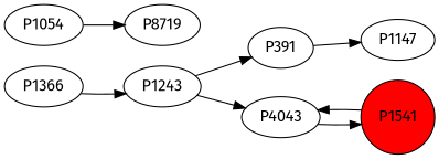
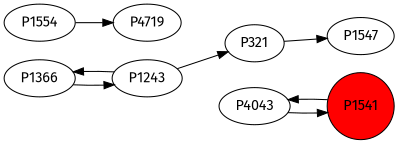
  digraph {
    fontname="Fira Sans"
    rankdir=LR
    node [fontname="Fira Sans"]
    edge [fontname="Fira Sans"]
    P1366
    P1243
-   P321 [label=P391]
-   P1554 [label=P1054]
-   P4719 [label=P8719]
-   P1547 [label=P1147]
+   P321
+   P1554
+   P4719
+   P1547
    P1541 [fillcolor=red shape=circle style=filled]
    P4043
    P1366 -> P1243
-   P1243 -> P4043
+   P1243 -> P1366
    P1243 -> P321
    P321 -> P1547
    P1554 -> P4719
    P1541 -> P4043
    P4043 -> P1541
  }
